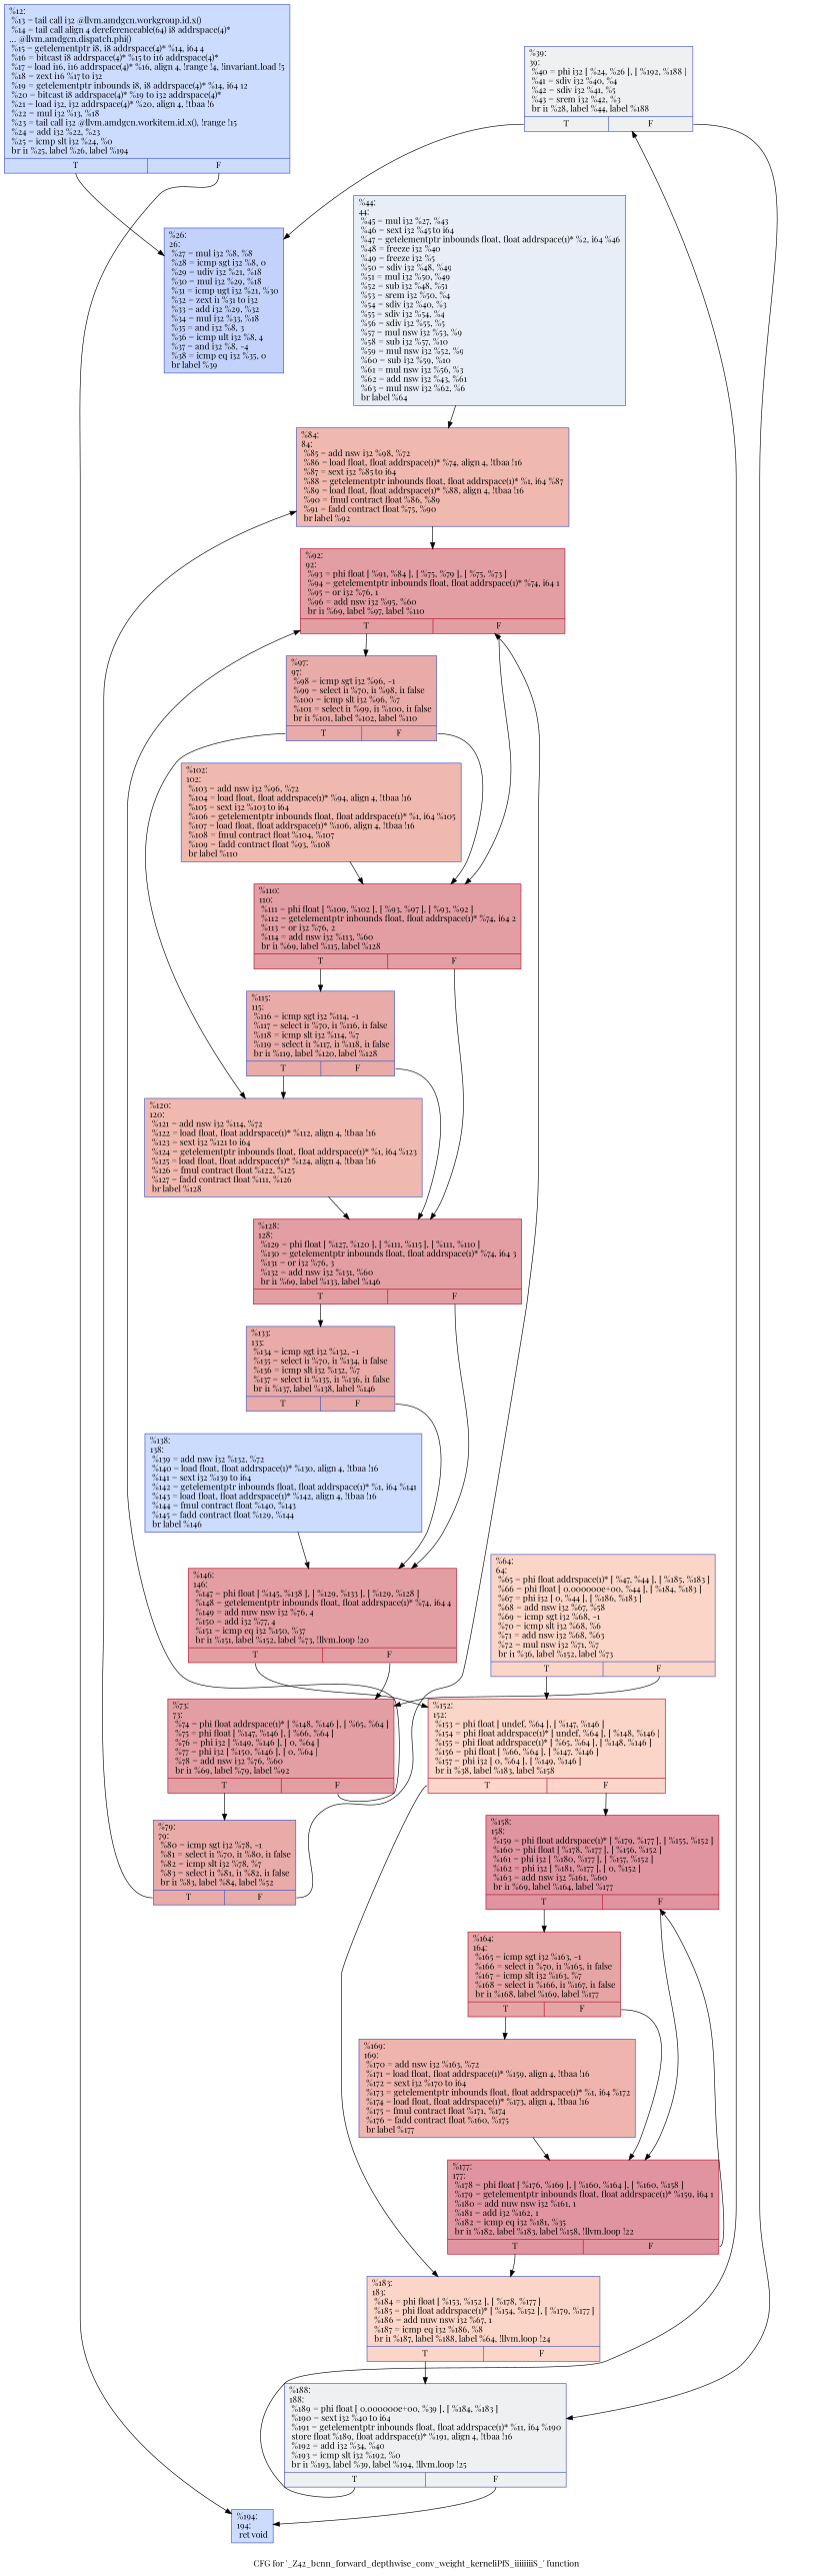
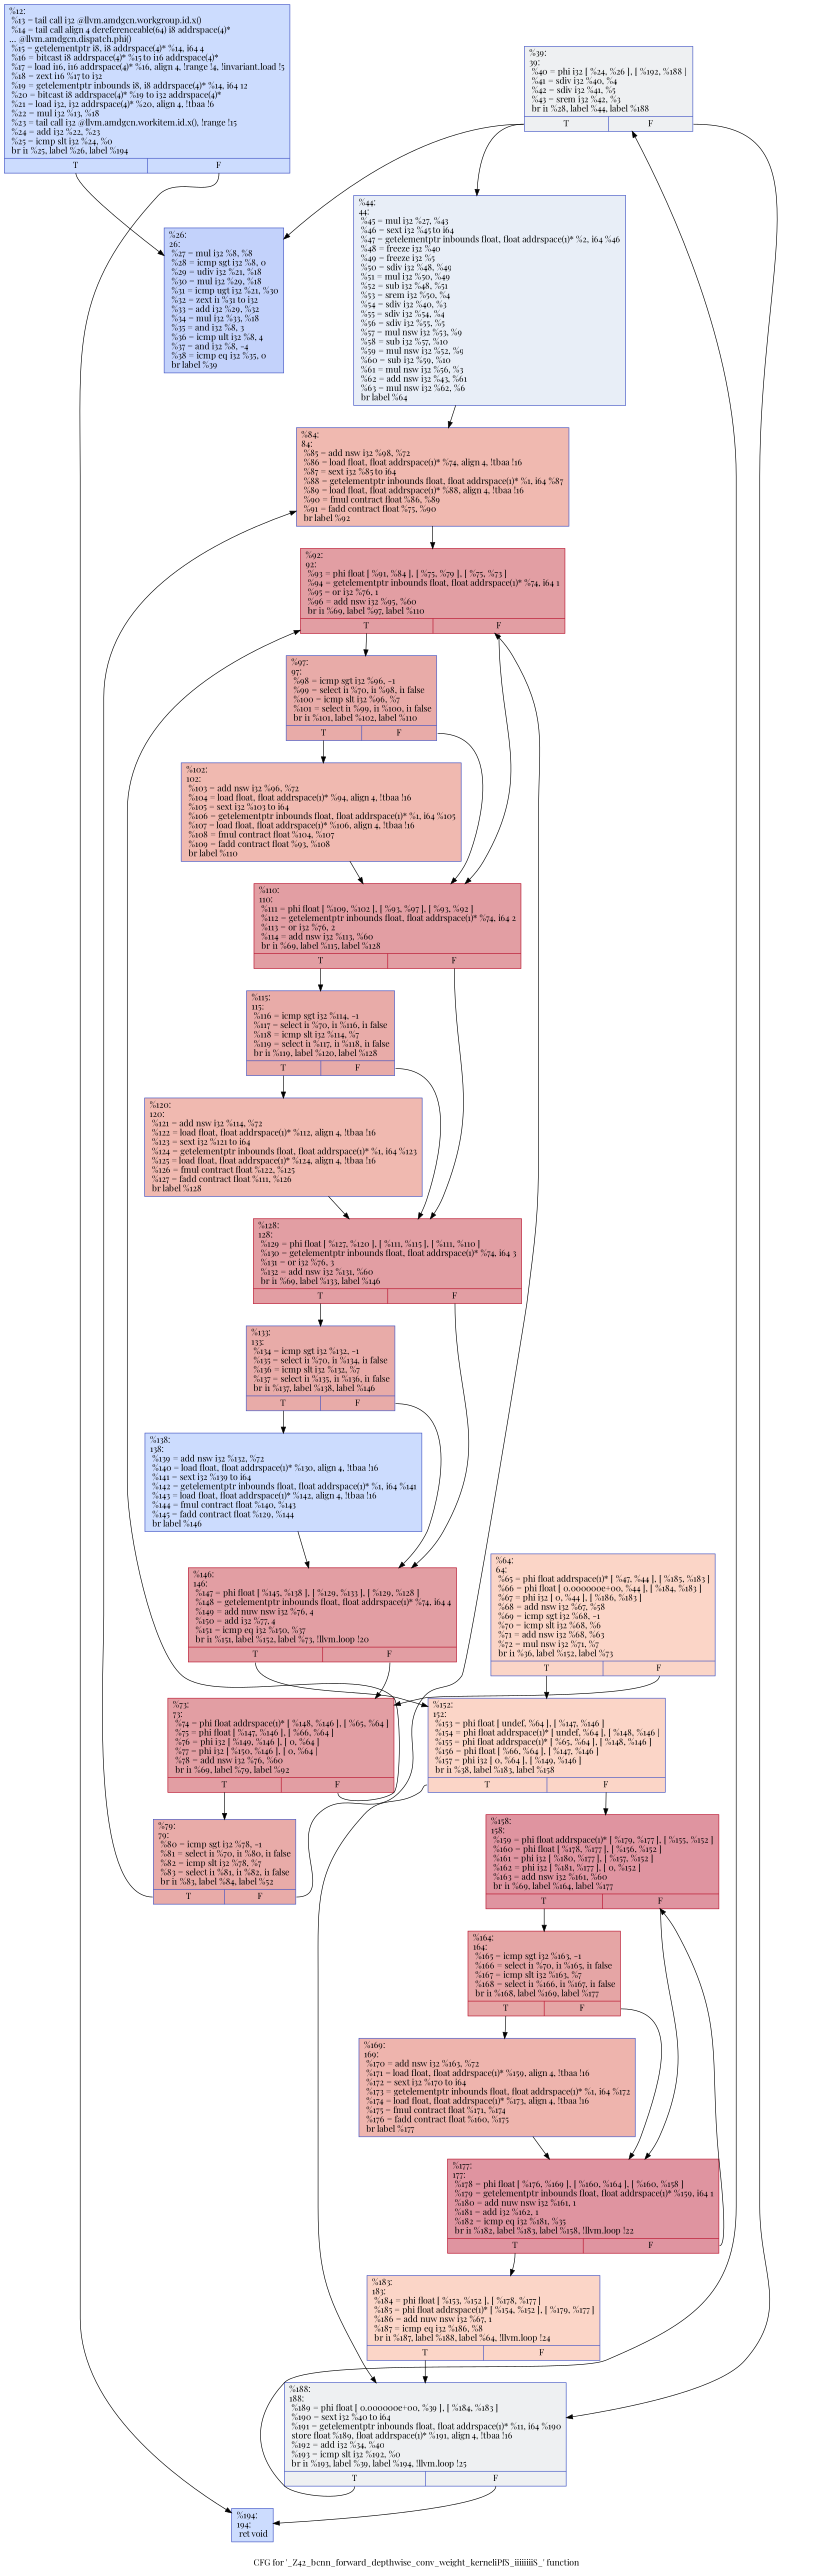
  digraph {
    fontname="Playfair Display"
    label="CFG for '_Z42_bcnn_forward_depthwise_conv_weight_kerneliPfS_iiiiiiiiS_' function"
    node [color="#3d50c3ff" fillcolor="#be242e70" fontname="Playfair Display" shape=record style=filled]
    edge [fontname="Playfair Display" tailport=s0]
    n1 [fillcolor="#8caffe70" label="{%12:\l  %13 = tail call i32 @llvm.amdgcn.workgroup.id.x()\l  %14 = tail call align 4 dereferenceable(64) i8 addrspace(4)*\l... @llvm.amdgcn.dispatch.phi()\l  %15 = getelementptr i8, i8 addrspace(4)* %14, i64 4\l  %16 = bitcast i8 addrspace(4)* %15 to i16 addrspace(4)*\l  %17 = load i16, i16 addrspace(4)* %16, align 4, !range !4, !invariant.load !5\l  %18 = zext i16 %17 to i32\l  %19 = getelementptr inbounds i8, i8 addrspace(4)* %14, i64 12\l  %20 = bitcast i8 addrspace(4)* %19 to i32 addrspace(4)*\l  %21 = load i32, i32 addrspace(4)* %20, align 4, !tbaa !6\l  %22 = mul i32 %13, %18\l  %23 = tail call i32 @llvm.amdgcn.workitem.id.x(), !range !15\l  %24 = add i32 %22, %23\l  %25 = icmp slt i32 %24, %0\l  br i1 %25, label %26, label %194\l|{<s0>T|<s1>F}}"]
    n2 [fillcolor="#779af770" label="{%26:\l26:                                               \l  %27 = mul i32 %8, %8\l  %28 = icmp sgt i32 %8, 0\l  %29 = udiv i32 %21, %18\l  %30 = mul i32 %29, %18\l  %31 = icmp ugt i32 %21, %30\l  %32 = zext i1 %31 to i32\l  %33 = add i32 %29, %32\l  %34 = mul i32 %33, %18\l  %35 = and i32 %8, 3\l  %36 = icmp ult i32 %8, 4\l  %37 = and i32 %8, -4\l  %38 = icmp eq i32 %35, 0\l  br label %39\l}"]
    n3 [fillcolor="#8caffe70" label="{%194:\l194:                                              \l  ret void\l}"]
    n4 [fillcolor="#d9dce170" label="{%39:\l39:                                               \l  %40 = phi i32 [ %24, %26 ], [ %192, %188 ]\l  %41 = sdiv i32 %40, %4\l  %42 = sdiv i32 %41, %5\l  %43 = srem i32 %42, %3\l  br i1 %28, label %44, label %188\l|{<s0>T|<s1>F}}"]
    n5 [fillcolor="#cbd8ee70" label="{%44:\l44:                                               \l  %45 = mul i32 %27, %43\l  %46 = sext i32 %45 to i64\l  %47 = getelementptr inbounds float, float addrspace(1)* %2, i64 %46\l  %48 = freeze i32 %40\l  %49 = freeze i32 %5\l  %50 = sdiv i32 %48, %49\l  %51 = mul i32 %50, %49\l  %52 = sub i32 %48, %51\l  %53 = srem i32 %50, %4\l  %54 = sdiv i32 %40, %3\l  %55 = sdiv i32 %54, %4\l  %56 = sdiv i32 %55, %5\l  %57 = mul nsw i32 %53, %9\l  %58 = sub i32 %57, %10\l  %59 = mul nsw i32 %52, %9\l  %60 = sub i32 %59, %10\l  %61 = mul nsw i32 %56, %3\l  %62 = add nsw i32 %43, %61\l  %63 = mul nsw i32 %62, %6\l  br label %64\l}"]
    n6 [fillcolor="#d9dce170" label="{%188:\l188:                                              \l  %189 = phi float [ 0.000000e+00, %39 ], [ %184, %183 ]\l  %190 = sext i32 %40 to i64\l  %191 = getelementptr inbounds float, float addrspace(1)* %11, i64 %190\l  store float %189, float addrspace(1)* %191, align 4, !tbaa !16\l  %192 = add i32 %34, %40\l  %193 = icmp slt i32 %192, %0\l  br i1 %193, label %39, label %194, !llvm.loop !25\l|{<s0>T|<s1>F}}"]
    n7 [fillcolor="#de614d70" label="{%84:\l84:                                               \l  %85 = add nsw i32 %98, %72\l  %86 = load float, float addrspace(1)* %74, align 4, !tbaa !16\l  %87 = sext i32 %85 to i64\l  %88 = getelementptr inbounds float, float addrspace(1)* %1, i64 %87\l  %89 = load float, float addrspace(1)* %88, align 4, !tbaa !16\l  %90 = fmul contract float %86, %89\l  %91 = fadd contract float %75, %90\l  br label %92\l}"]
    n8 [fillcolor="#f5a08170" label="{%64:\l64:                                               \l  %65 = phi float addrspace(1)* [ %47, %44 ], [ %185, %183 ]\l  %66 = phi float [ 0.000000e+00, %44 ], [ %184, %183 ]\l  %67 = phi i32 [ 0, %44 ], [ %186, %183 ]\l  %68 = add nsw i32 %67, %58\l  %69 = icmp sgt i32 %68, -1\l  %70 = icmp slt i32 %68, %6\l  %71 = add nsw i32 %68, %63\l  %72 = mul nsw i32 %71, %7\l  br i1 %36, label %152, label %73\l|{<s0>T|<s1>F}}"]
-   n9 [color="#b70d28ff" fillcolor="#f5a08170" label="{%152:\l152:                                              \l  %153 = phi float [ undef, %64 ], [ %147, %146 ]\l  %154 = phi float addrspace(1)* [ undef, %64 ], [ %148, %146 ]\l  %155 = phi float addrspace(1)* [ %65, %64 ], [ %148, %146 ]\l  %156 = phi float [ %66, %64 ], [ %147, %146 ]\l  %157 = phi i32 [ 0, %64 ], [ %149, %146 ]\l  br i1 %38, label %183, label %158\l|{<s0>T|<s1>F}}"]
+   n9 [fillcolor="#f5a08170" label="{%152:\l152:                                              \l  %153 = phi float [ undef, %64 ], [ %147, %146 ]\l  %154 = phi float addrspace(1)* [ undef, %64 ], [ %148, %146 ]\l  %155 = phi float addrspace(1)* [ %65, %64 ], [ %148, %146 ]\l  %156 = phi float [ %66, %64 ], [ %147, %146 ]\l  %157 = phi i32 [ 0, %64 ], [ %149, %146 ]\l  br i1 %38, label %183, label %158\l|{<s0>T|<s1>F}}"]
    n10 [color="#b70d28ff" label="{%73:\l73:                                               \l  %74 = phi float addrspace(1)* [ %148, %146 ], [ %65, %64 ]\l  %75 = phi float [ %147, %146 ], [ %66, %64 ]\l  %76 = phi i32 [ %149, %146 ], [ 0, %64 ]\l  %77 = phi i32 [ %150, %146 ], [ 0, %64 ]\l  %78 = add nsw i32 %76, %60\l  br i1 %69, label %79, label %92\l|{<s0>T|<s1>F}}"]
    n11 [fillcolor="#f5a08170" label="{%183:\l183:                                              \l  %184 = phi float [ %153, %152 ], [ %178, %177 ]\l  %185 = phi float addrspace(1)* [ %154, %152 ], [ %179, %177 ]\l  %186 = add nuw nsw i32 %67, 1\l  %187 = icmp eq i32 %186, %8\l  br i1 %187, label %188, label %64, !llvm.loop !24\l|{<s0>T|<s1>F}}"]
    n12 [color="#b70d28ff" fillcolor="#b70d2870" label="{%158:\l158:                                              \l  %159 = phi float addrspace(1)* [ %179, %177 ], [ %155, %152 ]\l  %160 = phi float [ %178, %177 ], [ %156, %152 ]\l  %161 = phi i32 [ %180, %177 ], [ %157, %152 ]\l  %162 = phi i32 [ %181, %177 ], [ 0, %152 ]\l  %163 = add nsw i32 %161, %60\l  br i1 %69, label %164, label %177\l|{<s0>T|<s1>F}}"]
    n13 [fillcolor="#cc403a70" label="{%79:\l79:                                               \l  %80 = icmp sgt i32 %78, -1\l  %81 = select i1 %70, i1 %80, i1 false\l  %82 = icmp slt i32 %78, %7\l  %83 = select i1 %81, i1 %82, i1 false\l  br i1 %83, label %84, label %52\l|{<s0>T|<s1>F}}"]
    n14 [color="#b70d28ff" label="{%92:\l92:                                               \l  %93 = phi float [ %91, %84 ], [ %75, %79 ], [ %75, %73 ]\l  %94 = getelementptr inbounds float, float addrspace(1)* %74, i64 1\l  %95 = or i32 %76, 1\l  %96 = add nsw i32 %95, %60\l  br i1 %69, label %97, label %110\l|{<s0>T|<s1>F}}"]
    n15 [color="#b70d28ff" fillcolor="#c5333470" label="{%164:\l164:                                              \l  %165 = icmp sgt i32 %163, -1\l  %166 = select i1 %70, i1 %165, i1 false\l  %167 = icmp slt i32 %163, %7\l  %168 = select i1 %166, i1 %167, i1 false\l  br i1 %168, label %169, label %177\l|{<s0>T|<s1>F}}"]
    n16 [color="#b70d28ff" fillcolor="#b70d2870" label="{%177:\l177:                                              \l  %178 = phi float [ %176, %169 ], [ %160, %164 ], [ %160, %158 ]\l  %179 = getelementptr inbounds float, float addrspace(1)* %159, i64 1\l  %180 = add nuw nsw i32 %161, 1\l  %181 = add i32 %162, 1\l  %182 = icmp eq i32 %181, %35\l  br i1 %182, label %183, label %158, !llvm.loop !22\l|{<s0>T|<s1>F}}"]
    n17 [fillcolor="#cc403a70" label="{%97:\l97:                                               \l  %98 = icmp sgt i32 %96, -1\l  %99 = select i1 %70, i1 %98, i1 false\l  %100 = icmp slt i32 %96, %7\l  %101 = select i1 %99, i1 %100, i1 false\l  br i1 %101, label %102, label %110\l|{<s0>T|<s1>F}}"]
    n18 [color="#b70d28ff" label="{%110:\l110:                                              \l  %111 = phi float [ %109, %102 ], [ %93, %97 ], [ %93, %92 ]\l  %112 = getelementptr inbounds float, float addrspace(1)* %74, i64 2\l  %113 = or i32 %76, 2\l  %114 = add nsw i32 %113, %60\l  br i1 %69, label %115, label %128\l|{<s0>T|<s1>F}}"]
    n19 [fillcolor="#de614d70" label="{%102:\l102:                                              \l  %103 = add nsw i32 %96, %72\l  %104 = load float, float addrspace(1)* %94, align 4, !tbaa !16\l  %105 = sext i32 %103 to i64\l  %106 = getelementptr inbounds float, float addrspace(1)* %1, i64 %105\l  %107 = load float, float addrspace(1)* %106, align 4, !tbaa !16\l  %108 = fmul contract float %104, %107\l  %109 = fadd contract float %93, %108\l  br label %110\l}"]
    n20 [fillcolor="#cc403a70" label="{%115:\l115:                                              \l  %116 = icmp sgt i32 %114, -1\l  %117 = select i1 %70, i1 %116, i1 false\l  %118 = icmp slt i32 %114, %7\l  %119 = select i1 %117, i1 %118, i1 false\l  br i1 %119, label %120, label %128\l|{<s0>T|<s1>F}}"]
    n21 [color="#b70d28ff" label="{%128:\l128:                                              \l  %129 = phi float [ %127, %120 ], [ %111, %115 ], [ %111, %110 ]\l  %130 = getelementptr inbounds float, float addrspace(1)* %74, i64 3\l  %131 = or i32 %76, 3\l  %132 = add nsw i32 %131, %60\l  br i1 %69, label %133, label %146\l|{<s0>T|<s1>F}}"]
    n22 [fillcolor="#de614d70" label="{%120:\l120:                                              \l  %121 = add nsw i32 %114, %72\l  %122 = load float, float addrspace(1)* %112, align 4, !tbaa !16\l  %123 = sext i32 %121 to i64\l  %124 = getelementptr inbounds float, float addrspace(1)* %1, i64 %123\l  %125 = load float, float addrspace(1)* %124, align 4, !tbaa !16\l  %126 = fmul contract float %122, %125\l  %127 = fadd contract float %111, %126\l  br label %128\l}"]
    n23 [fillcolor="#cc403a70" label="{%133:\l133:                                              \l  %134 = icmp sgt i32 %132, -1\l  %135 = select i1 %70, i1 %134, i1 false\l  %136 = icmp slt i32 %132, %7\l  %137 = select i1 %135, i1 %136, i1 false\l  br i1 %137, label %138, label %146\l|{<s0>T|<s1>F}}"]
    n24 [color="#b70d28ff" label="{%146:\l146:                                              \l  %147 = phi float [ %145, %138 ], [ %129, %133 ], [ %129, %128 ]\l  %148 = getelementptr inbounds float, float addrspace(1)* %74, i64 4\l  %149 = add nuw nsw i32 %76, 4\l  %150 = add i32 %77, 4\l  %151 = icmp eq i32 %150, %37\l  br i1 %151, label %152, label %73, !llvm.loop !20\l|{<s0>T|<s1>F}}"]
    n25 [fillcolor="#8caffe70" label="{%138:\l138:                                              \l  %139 = add nsw i32 %132, %72\l  %140 = load float, float addrspace(1)* %130, align 4, !tbaa !16\l  %141 = sext i32 %139 to i64\l  %142 = getelementptr inbounds float, float addrspace(1)* %1, i64 %141\l  %143 = load float, float addrspace(1)* %142, align 4, !tbaa !16\l  %144 = fmul contract float %140, %143\l  %145 = fadd contract float %129, %144\l  br label %146\l}"]
    n26 [fillcolor="#d8564670" label="{%169:\l169:                                              \l  %170 = add nsw i32 %163, %72\l  %171 = load float, float addrspace(1)* %159, align 4, !tbaa !16\l  %172 = sext i32 %170 to i64\l  %173 = getelementptr inbounds float, float addrspace(1)* %1, i64 %172\l  %174 = load float, float addrspace(1)* %173, align 4, !tbaa !16\l  %175 = fmul contract float %171, %174\l  %176 = fadd contract float %160, %175\l  br label %177\l}"]
    n1 -> n2
    n1 -> n3 [tailport=s1]
    n4 -> n2
+   n4 -> n5
    n4 -> n6 [tailport=s1]
    n5 -> n7
    n6 -> n3 [tailport=s1]
    n6 -> n4
    n7 -> n14
    n8 -> n9
    n8 -> n10 [tailport=s1]
-   n9 -> n11
+   n9 -> n6
    n9 -> n12 [tailport=s1]
    n10 -> n13
    n10 -> n14 [tailport=s1]
    n11 -> n6
    n12 -> n15
    n12 -> n16 [tailport=s1]
    n13 -> n7
    n13 -> n14 [tailport=s1]
    n14 -> n17
    n14 -> n18 [tailport=s1]
    n15 -> n16 [tailport=s1]
    n15 -> n26
    n16 -> n11
    n16 -> n12 [tailport=s1]
    n17 -> n18 [tailport=s1]
-   n17 -> n22
+   n17 -> n19
    n18 -> n20
    n18 -> n21 [tailport=s1]
    n19 -> n18
    n20 -> n21 [tailport=s1]
    n20 -> n22
    n21 -> n23
    n21 -> n24 [tailport=s1]
    n22 -> n21
    n23 -> n24 [tailport=s1]
+   n23 -> n25
    n24 -> n9
    n24 -> n10 [tailport=s1]
    n25 -> n24
    n26 -> n16
  }
